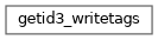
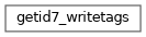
  digraph {
    rankdir=LR
-   n1 [color=grey40 fillcolor=white fontname=Helvetica fontsize=10 height=0.2 label=getid3_writetags shape=box style=filled width=0.4]
+   n1 [color=grey40 fillcolor=white fontname=Helvetica fontsize=10 height=0.2 label=getid7_writetags shape=box style=filled width=0.4]
  }
